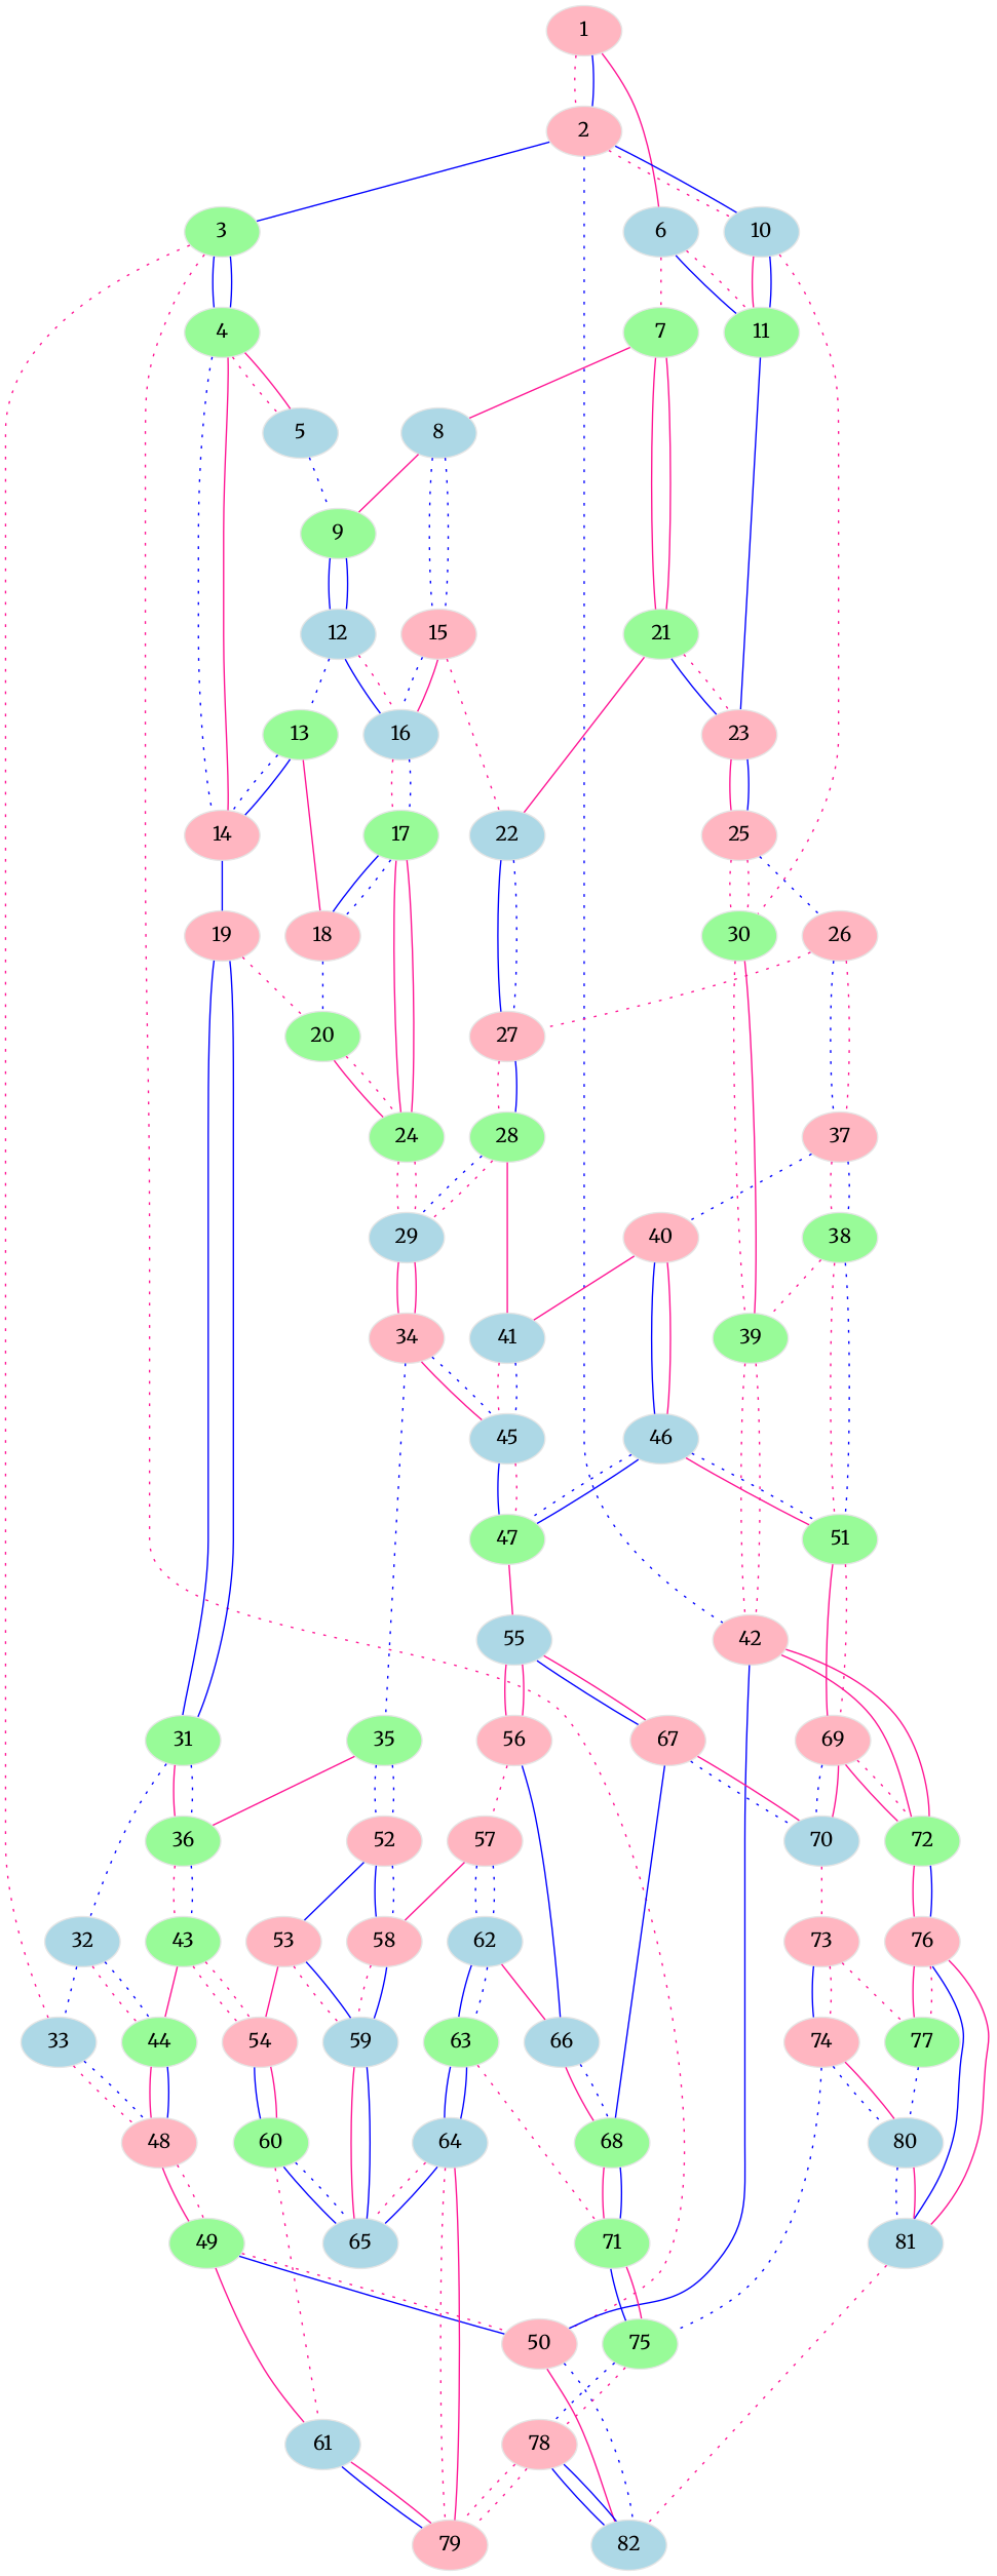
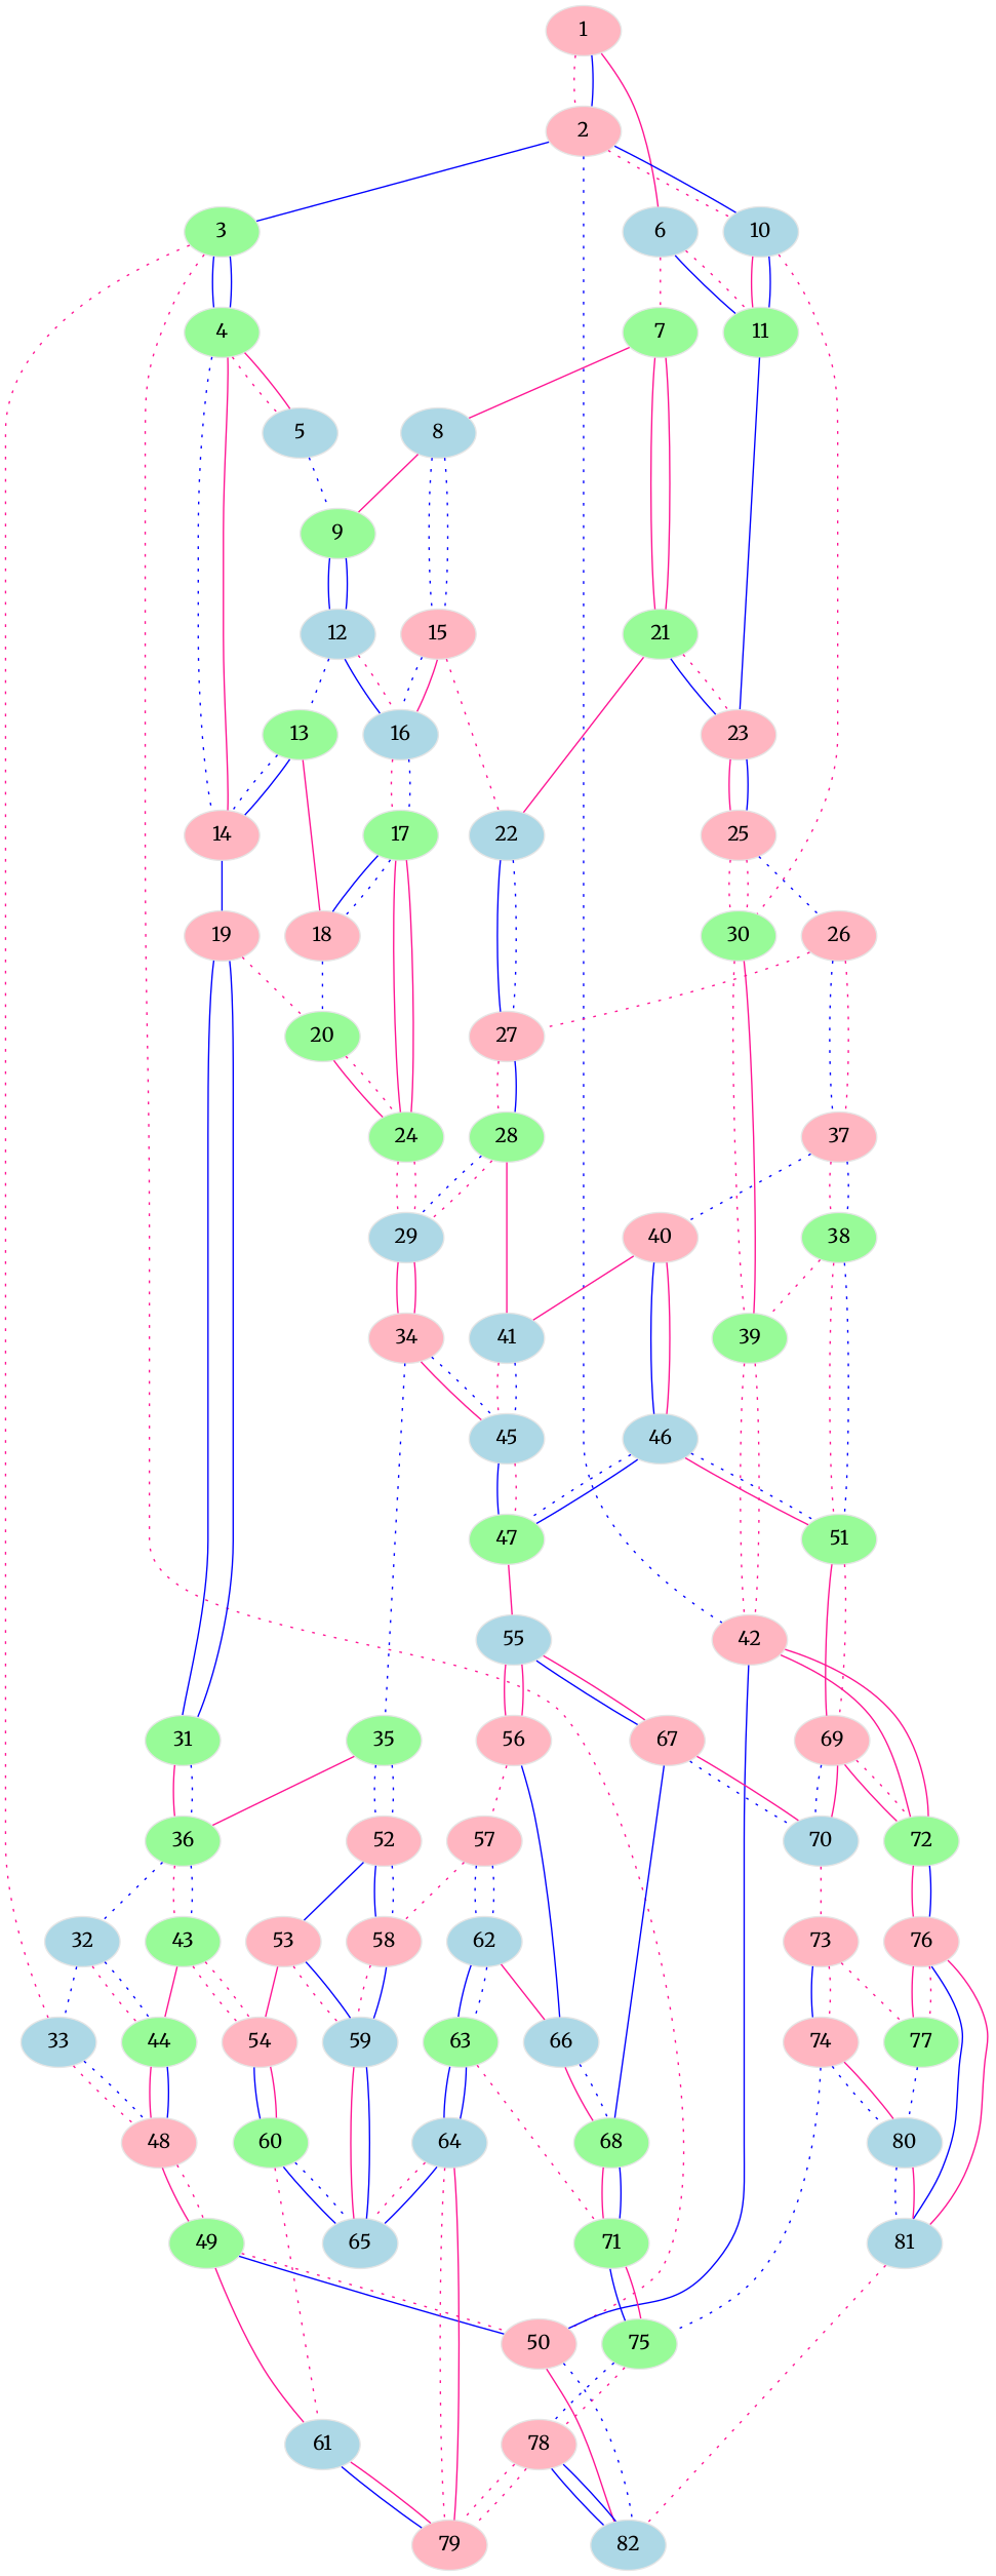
  graph {
    fontname=Merriweather
    node [color=gray90 fillcolor=lightpink fontname=Merriweather style=filled]
    edge [color=deeppink fontname=Merriweather style=solid]
    1
    2
    6 [fillcolor=lightblue]
    3 [fillcolor=palegreen]
    10 [fillcolor=lightblue]
    42
    7 [fillcolor=palegreen]
    11 [fillcolor=palegreen]
    4 [fillcolor=palegreen]
    33 [fillcolor=lightblue]
    50
    30 [fillcolor=palegreen]
    72 [fillcolor=palegreen]
    5 [fillcolor=lightblue]
    14
    48
    82 [fillcolor=lightblue]
    9 [fillcolor=palegreen]
    19
    12 [fillcolor=lightblue]
    8 [fillcolor=lightblue]
    21 [fillcolor=palegreen]
    23
    15
    22 [fillcolor=lightblue]
    16 [fillcolor=lightblue]
    13 [fillcolor=palegreen]
    39 [fillcolor=palegreen]
    25
    18
    17 [fillcolor=palegreen]
    20 [fillcolor=palegreen]
    31 [fillcolor=palegreen]
    27
    24 [fillcolor=palegreen]
    29 [fillcolor=lightblue]
    32 [fillcolor=lightblue]
    36 [fillcolor=palegreen]
    28 [fillcolor=palegreen]
    26
    34
    37
    38 [fillcolor=palegreen]
    40
    41 [fillcolor=lightblue]
    45 [fillcolor=lightblue]
    35 [fillcolor=palegreen]
    44 [fillcolor=palegreen]
    43 [fillcolor=palegreen]
    49 [fillcolor=palegreen]
    52
    47 [fillcolor=palegreen]
    53
    58
    54
    51 [fillcolor=palegreen]
    46 [fillcolor=lightblue]
    69
    76
    60 [fillcolor=palegreen]
    55 [fillcolor=lightblue]
    56
    67
    61 [fillcolor=lightblue]
    79
    70 [fillcolor=lightblue]
    59 [fillcolor=lightblue]
    65 [fillcolor=lightblue]
    57
    66 [fillcolor=lightblue]
    68 [fillcolor=palegreen]
    62 [fillcolor=lightblue]
    63 [fillcolor=palegreen]
    64 [fillcolor=lightblue]
    71 [fillcolor=palegreen]
    75 [fillcolor=palegreen]
    73
    74
    77 [fillcolor=palegreen]
    78
    81 [fillcolor=lightblue]
    80 [fillcolor=lightblue]
    1 -- 2 [style=dotted]
    1 -- 2 [color=blue]
    1 -- 6
    2 -- 3 [color=blue]
    2 -- 10 [style=dotted]
    2 -- 10 [color=blue]
    2 -- 42 [color=blue style=dotted]
    6 -- 7 [style=dotted]
    6 -- 11 [color=blue]
    6 -- 11 [style=dotted]
    3 -- 4 [color=blue]
    3 -- 4 [color=blue]
    3 -- 33 [style=dotted]
    3 -- 50 [style=dotted]
    10 -- 11
    10 -- 11 [color=blue]
    10 -- 30 [style=dotted]
    42 -- 50 [color=blue]
    42 -- 72
    42 -- 72
    7 -- 8
    7 -- 21
    7 -- 21
    11 -- 23 [color=blue]
    4 -- 5 [style=dotted]
    4 -- 5
    4 -- 14 [color=blue style=dotted]
    4 -- 14
    33 -- 48 [style=dotted]
    33 -- 48 [color=blue style=dotted]
    50 -- 82
    50 -- 82 [color=blue style=dotted]
    30 -- 39 [style=dotted]
    30 -- 39
    72 -- 76
    72 -- 76 [color=blue]
    5 -- 9 [color=blue style=dotted]
    14 -- 19 [color=blue]
    48 -- 49
    48 -- 49 [style=dotted]
    9 -- 12 [color=blue]
    9 -- 12 [color=blue]
    19 -- 20 [style=dotted]
    19 -- 31 [color=blue]
    19 -- 31 [color=blue]
    12 -- 16 [color=blue]
    12 -- 16 [style=dotted]
    12 -- 13 [color=blue style=dotted]
    8 -- 9
    8 -- 15 [color=blue style=dotted]
    8 -- 15 [color=blue style=dotted]
    21 -- 23 [color=blue]
    21 -- 23 [style=dotted]
    21 -- 22
    23 -- 25
    23 -- 25 [color=blue]
    15 -- 22 [style=dotted]
    15 -- 16 [color=blue style=dotted]
    15 -- 16
    22 -- 27 [color=blue]
    22 -- 27 [color=blue style=dotted]
    16 -- 17 [style=dotted]
    16 -- 17 [color=blue style=dotted]
    13 -- 14 [color=blue style=dotted]
    13 -- 14 [color=blue]
    13 -- 18
    39 -- 42 [style=dotted]
    39 -- 42 [style=dotted]
    25 -- 30 [style=dotted]
    25 -- 30 [style=dotted]
    25 -- 26 [color=blue style=dotted]
    18 -- 20 [color=blue style=dotted]
    17 -- 18 [color=blue]
    17 -- 18 [color=blue style=dotted]
    17 -- 24
    17 -- 24
    20 -- 24
    20 -- 24 [style=dotted]
-   31 -- 32 [color=blue style=dotted]
+   36 -- 32 [color=blue style=dotted]
    31 -- 36
    31 -- 36 [color=blue style=dotted]
    27 -- 28 [style=dotted]
    27 -- 28 [color=blue]
    24 -- 29 [style=dotted]
    24 -- 29 [style=dotted]
    29 -- 34
    29 -- 34
    32 -- 33 [color=blue style=dotted]
    32 -- 44 [style=dotted]
    32 -- 44 [color=blue style=dotted]
    36 -- 43 [style=dotted]
    36 -- 43 [color=blue style=dotted]
    28 -- 29 [color=blue style=dotted]
    28 -- 29 [style=dotted]
    28 -- 41
    26 -- 27 [style=dotted]
    26 -- 37 [color=blue style=dotted]
    26 -- 37 [style=dotted]
    34 -- 45
    34 -- 45 [color=blue style=dotted]
    34 -- 35 [color=blue style=dotted]
    37 -- 38 [style=dotted]
    37 -- 38 [color=blue style=dotted]
    37 -- 40 [color=blue style=dotted]
    38 -- 39 [style=dotted]
    38 -- 51 [style=dotted]
    38 -- 51 [color=blue style=dotted]
    40 -- 41
    40 -- 46 [color=blue]
    40 -- 46
    41 -- 45 [style=dotted]
    41 -- 45 [color=blue style=dotted]
    45 -- 47 [color=blue]
    45 -- 47 [style=dotted]
    35 -- 36
    35 -- 52 [color=blue style=dotted]
    35 -- 52 [color=blue style=dotted]
    44 -- 48
    44 -- 48 [color=blue]
    43 -- 44
    43 -- 54 [style=dotted]
    43 -- 54 [style=dotted]
    49 -- 50 [color=blue]
    49 -- 50 [style=dotted]
    49 -- 61
    52 -- 53 [color=blue]
    52 -- 58 [color=blue]
    52 -- 58 [color=blue style=dotted]
    47 -- 55
    53 -- 54
    53 -- 59 [style=dotted]
    53 -- 59 [color=blue]
    58 -- 59 [style=dotted]
    58 -- 59 [color=blue]
    54 -- 60 [color=blue]
    54 -- 60
    51 -- 69
    51 -- 69 [style=dotted]
    46 -- 47 [color=blue style=dotted]
    46 -- 47 [color=blue]
    46 -- 51
    46 -- 51 [color=blue style=dotted]
    69 -- 72
    69 -- 72 [style=dotted]
    69 -- 70 [color=blue style=dotted]
    69 -- 70
    76 -- 77
    76 -- 77 [style=dotted]
    76 -- 81 [color=blue]
    76 -- 81
    60 -- 61 [style=dotted]
    60 -- 65 [color=blue]
    60 -- 65 [color=blue style=dotted]
    55 -- 56
    55 -- 56
    55 -- 67 [color=blue]
    55 -- 67
    56 -- 57 [style=dotted]
    56 -- 66 [color=blue]
    67 -- 70 [color=blue style=dotted]
    67 -- 70
    67 -- 68 [color=blue]
    61 -- 79 [color=blue]
    61 -- 79
    70 -- 73 [style=dotted]
    59 -- 65
    59 -- 65 [color=blue]
-   57 -- 58
+   57 -- 58 [style=dotted]
    57 -- 62 [color=blue style=dotted]
    57 -- 62 [color=blue style=dotted]
    66 -- 68
    66 -- 68 [color=blue style=dotted]
    68 -- 71
    68 -- 71 [color=blue]
    62 -- 66
    62 -- 63 [color=blue]
    62 -- 63 [color=blue style=dotted]
    63 -- 64 [color=blue]
    63 -- 64 [color=blue]
    63 -- 71 [style=dotted]
    64 -- 79 [style=dotted]
    64 -- 79
    64 -- 65 [style=dotted]
    64 -- 65 [color=blue]
    71 -- 75 [color=blue]
    71 -- 75
    75 -- 78 [color=blue style=dotted]
    75 -- 78 [style=dotted]
    73 -- 74 [color=blue]
    73 -- 74 [style=dotted]
    73 -- 77 [style=dotted]
    74 -- 75 [color=blue style=dotted]
    74 -- 80 [color=blue style=dotted]
    74 -- 80
    77 -- 80 [color=blue style=dotted]
    78 -- 82 [color=blue]
    78 -- 82 [color=blue]
    78 -- 79 [style=dotted]
    78 -- 79 [style=dotted]
    81 -- 82 [style=dotted]
    80 -- 81 [color=blue style=dotted]
    80 -- 81
  }
